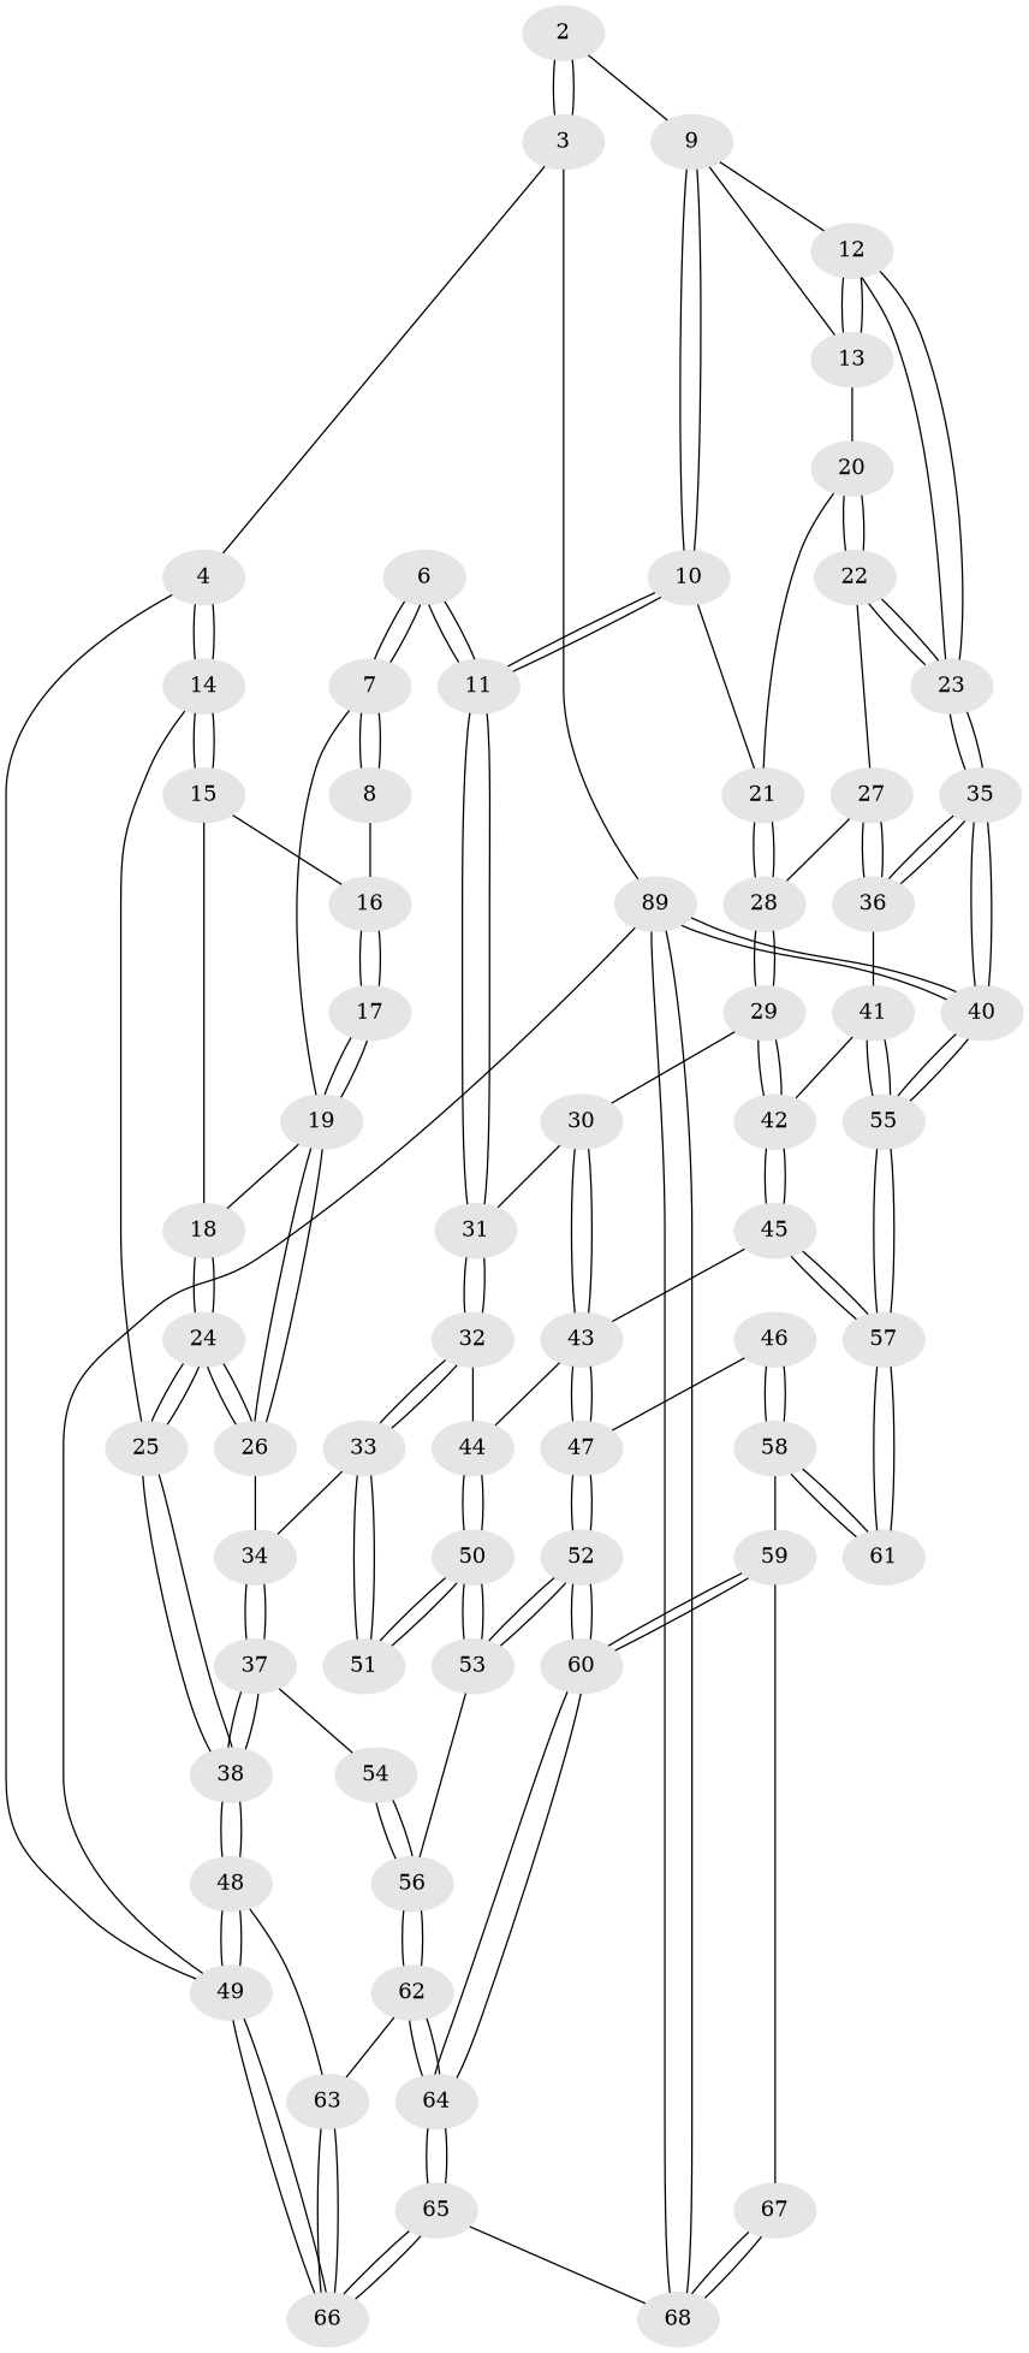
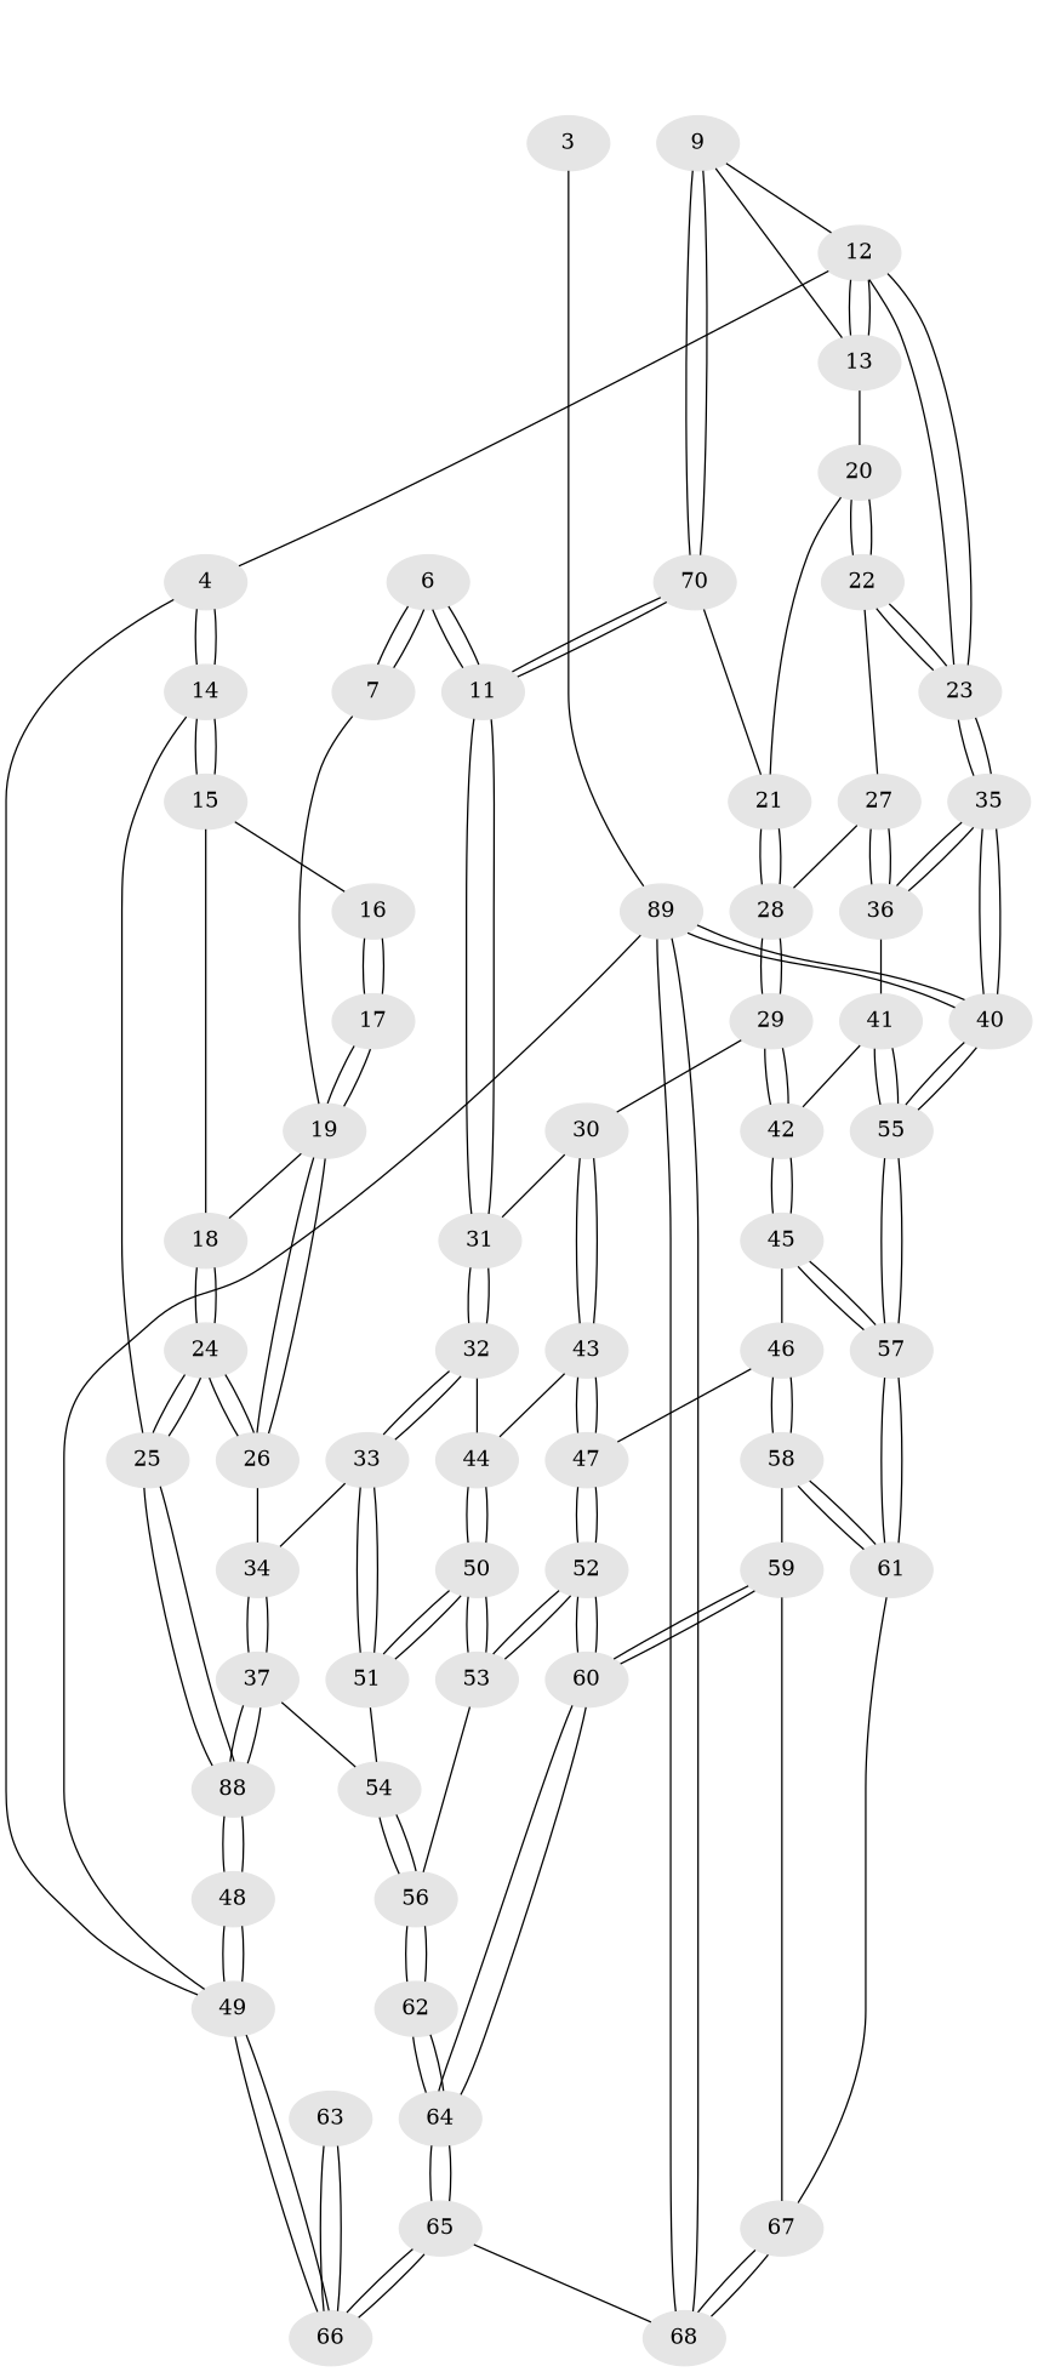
  graph {
    node [color=gray90 style=filled]
-   2
    3
    9
    6
    7
    11
    4
    n8 [label=89]
    12
-   10
+   10 [label=70]
    13
    14
    49
    23
    40
    68
    15
    25
    66
-   8
    16
    19
    31
    18
    26
    17
    21
    20
    28
    32
    35
    22
-   38
+   38 [label=88]
    24
    34
    27
    29
    36
    48
    37
    41
    30
    42
    43
    45
    44
    47
    33
    51
    50
    54
    55
    56
    63
    57
    46
    52
    53
    58
    61
    59
    60
    64
    62
    67
    65
-   2 -- 3
-   2 -- 3
-   2 -- 9
-   3 -- 4
+   12 -- 4
    3 -- n8
    9 -- 12
    9 -- 10
    9 -- 10
    9 -- 13
    6 -- 7
    6 -- 7
    6 -- 11
    6 -- 11
-   7 -- 8
-   7 -- 8
    7 -- 19
    11 -- 31
    11 -- 31
    4 -- 14
    4 -- 14
    4 -- 49
    n8 -- 49
    n8 -- 40
    n8 -- 40
    n8 -- 68
    n8 -- 68
    12 -- 13
    12 -- 13
    12 -- 23
    12 -- 23
    10 -- 11
    10 -- 11
    10 -- 21
    13 -- 20
    14 -- 15
    14 -- 15
    14 -- 25
    49 -- 66
    49 -- 66
    23 -- 35
    23 -- 35
    40 -- 55
    40 -- 55
    15 -- 16
    15 -- 18
    25 -- 38
    25 -- 38
-   8 -- 16
    16 -- 17
    16 -- 17
    19 -- 18
    19 -- 26
    19 -- 26
    31 -- 32
    31 -- 32
    18 -- 24
    18 -- 24
    26 -- 34
    17 -- 19
    17 -- 19
    21 -- 28
    21 -- 28
    20 -- 21
    20 -- 22
    20 -- 22
    28 -- 29
    28 -- 29
    32 -- 44
    32 -- 33
    32 -- 33
    35 -- 40
    35 -- 40
    35 -- 36
    35 -- 36
    22 -- 23
    22 -- 23
    22 -- 27
    38 -- 48
    38 -- 48
    24 -- 25
    24 -- 25
    24 -- 26
    24 -- 26
    34 -- 37
    34 -- 37
    27 -- 28
    27 -- 36
    27 -- 36
    29 -- 30
    29 -- 42
    29 -- 42
    36 -- 41
    48 -- 49
    48 -- 49
-   48 -- 63
    37 -- 38
    37 -- 38
    37 -- 54
    41 -- 42
    41 -- 55
    41 -- 55
    30 -- 31
    30 -- 43
    30 -- 43
    42 -- 45
    42 -- 45
    43 -- 44
    43 -- 47
    43 -- 47
    45 -- 57
    45 -- 57
-   45 -- 43
+   45 -- 46
    44 -- 50
    44 -- 50
    47 -- 52
    47 -- 52
    33 -- 34
    33 -- 51
    33 -- 51
+   51 -- 54
    50 -- 51
    50 -- 51
    50 -- 53
    50 -- 53
    54 -- 56
    54 -- 56
    55 -- 57
    55 -- 57
    56 -- 62
    56 -- 62
    63 -- 66
    63 -- 66
    57 -- 61
    57 -- 61
    46 -- 47
    46 -- 58
    46 -- 58
    52 -- 53
    52 -- 53
    52 -- 60
    52 -- 60
    53 -- 56
    58 -- 61
    58 -- 61
    58 -- 59
+   61 -- 67
    59 -- 60
    59 -- 60
    59 -- 67
    60 -- 64
    60 -- 64
    64 -- 65
    64 -- 65
-   62 -- 63
    62 -- 64
    62 -- 64
    67 -- 68
    67 -- 68
    65 -- 68
    65 -- 66
    65 -- 66
  }
